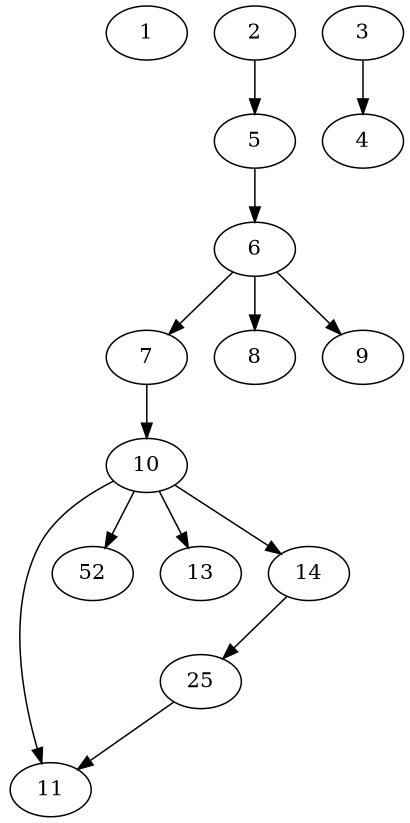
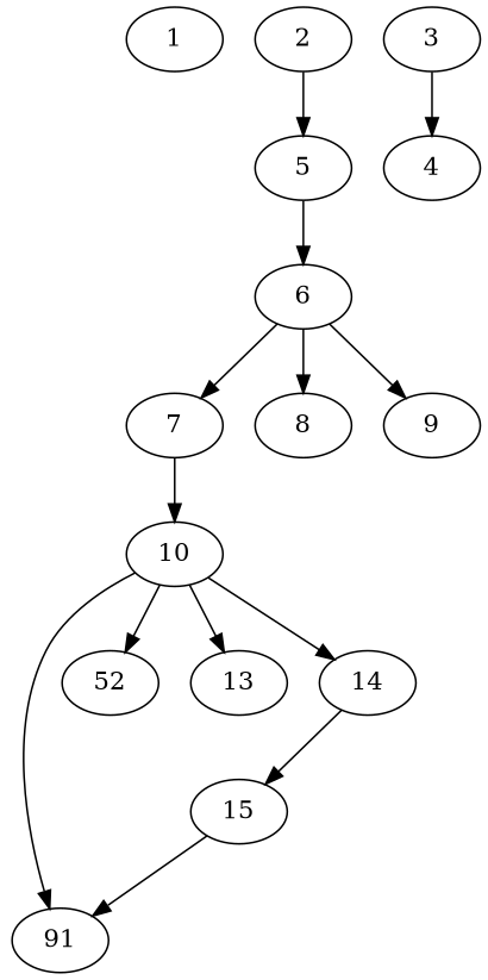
  digraph {
    node [alpha=0.13]
    1 [alpha=0.12 expect_size=42494976]
    2 [alpha=0.20 expect_size=13522944]
    5 [alpha=0.06 expect_size=13908992]
    3 [alpha=0.19 expect_size=5554176]
    4 [alpha=0.09 expect_size=8492032]
    6 [expect_size=9419776]
    7 [alpha=0.03 expect_size=44132352]
    8 [alpha=0.18 expect_size=35021824]
    9 [alpha=0.00 expect_size=36416512]
    10 [alpha=0.17 expect_size=13540352]
-   11 [alpha=0.02 expect_size=42233856]
+   11 [alpha=0.02 expect_size=42233856 label=91]
    n12 [alpha=0.15 expect_size=24339456 label=52]
    13 [alpha=0.16 expect_size=24126464]
    14 [expect_size=22247424]
-   15 [alpha=0.00 expect_size=44445696 label=25]
+   15 [alpha=0.00 expect_size=44445696]
    2 -> 5
    5 -> 6
    3 -> 4
    6 -> 7
    6 -> 8
    6 -> 9
    7 -> 10
    10 -> 11
    10 -> n12
    10 -> 13
    10 -> 14
    14 -> 15
    15 -> 11
  }
